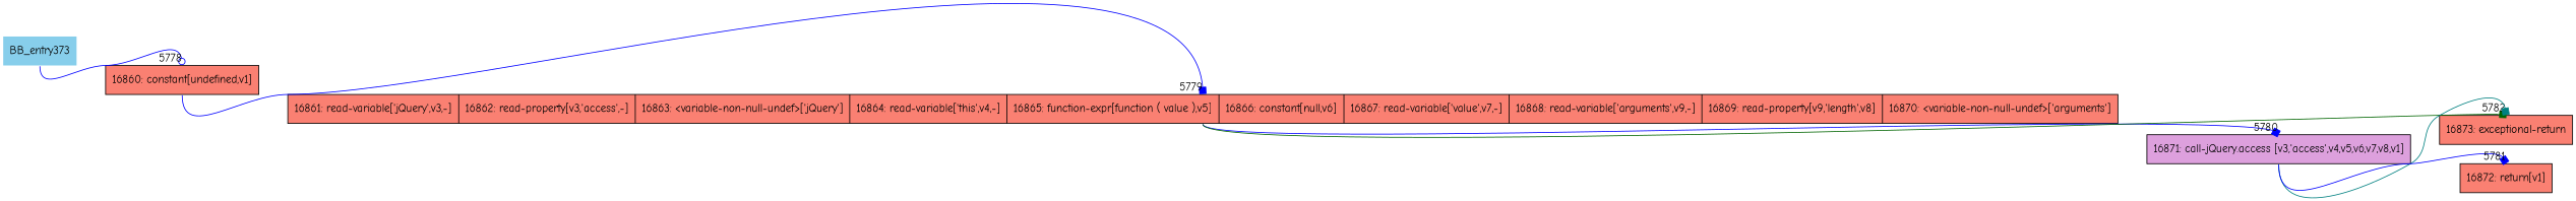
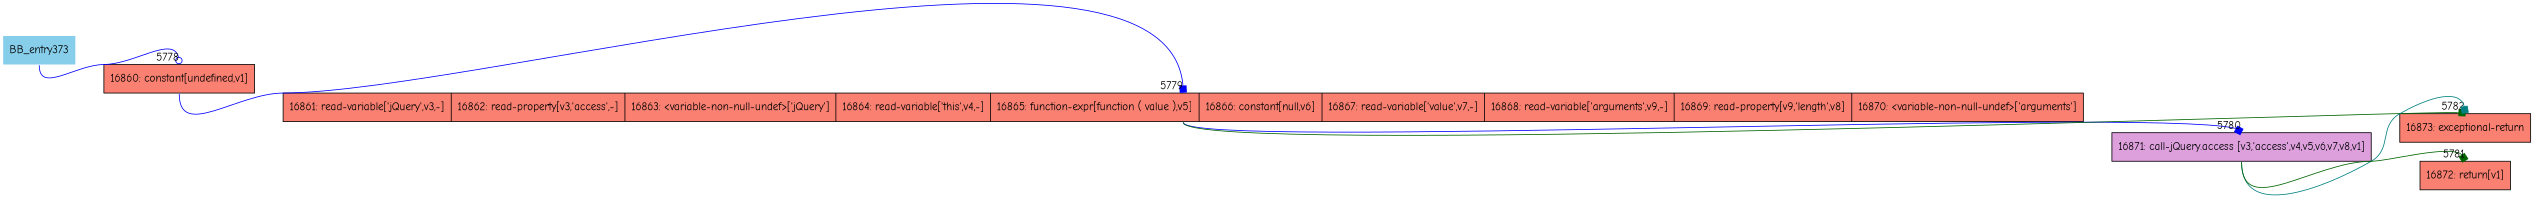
  digraph {
    fontname="Comic Neue"
    rankdir=LR
    node [fillcolor=salmon fontname="Comic Neue" shape=record style=filled]
    edge [arrowhead=box color=blue fontname="Comic Neue" headport=n tailport=s]
    BB_entry373 [fillcolor=skyblue shape=none]
    n2 [label="{16860: constant[undefined,v1]}"]
    n3 [label="{16861: read-variable['jQuery',v3,-]|16862: read-property[v3,'access',-]|16863: \<variable-non-null-undef\>['jQuery']|16864: read-variable['this',v4,-]|16865: function-expr[function ( value ),v5]|16866: constant[null,v6]|16867: read-variable['value',v7,-]|16868: read-variable['arguments',v9,-]|16869: read-property[v9,'length',v8]|16870: \<variable-non-null-undef\>['arguments']}"]
    n4 [fillcolor=plum label="{16871: call-jQuery.access [v3,'access',v4,v5,v6,v7,v8,v1]}"]
    n5 [label="{16873: exceptional-return}"]
    n6 [label="{16872: return[v1]}"]
    BB_entry373 -> n2 [arrowhead=odot headlabel="    5778"]
    n2 -> n3 [headlabel="      5779"]
    n3 -> n4 [headlabel="      5780"]
    n3 -> n5 [color=darkgreen headlabel="      5782"]
    n4 -> n5 [color=teal]
-   n4 -> n6 [headlabel="      5781"]
+   n4 -> n6 [color=darkgreen headlabel="      5781"]
  }
